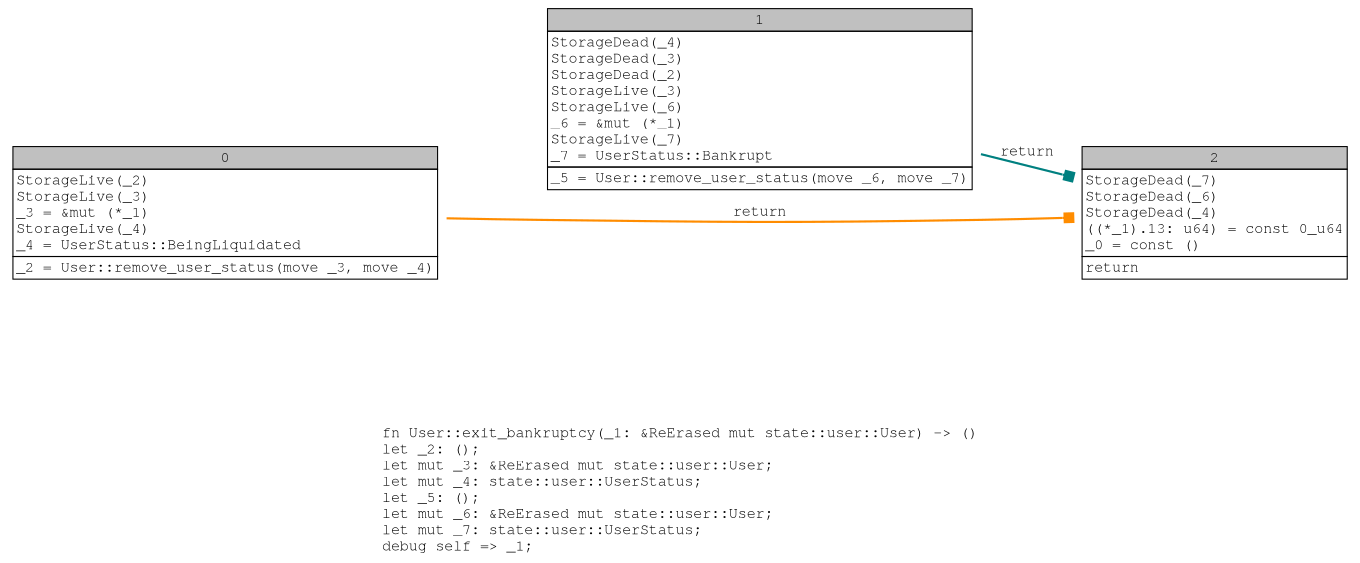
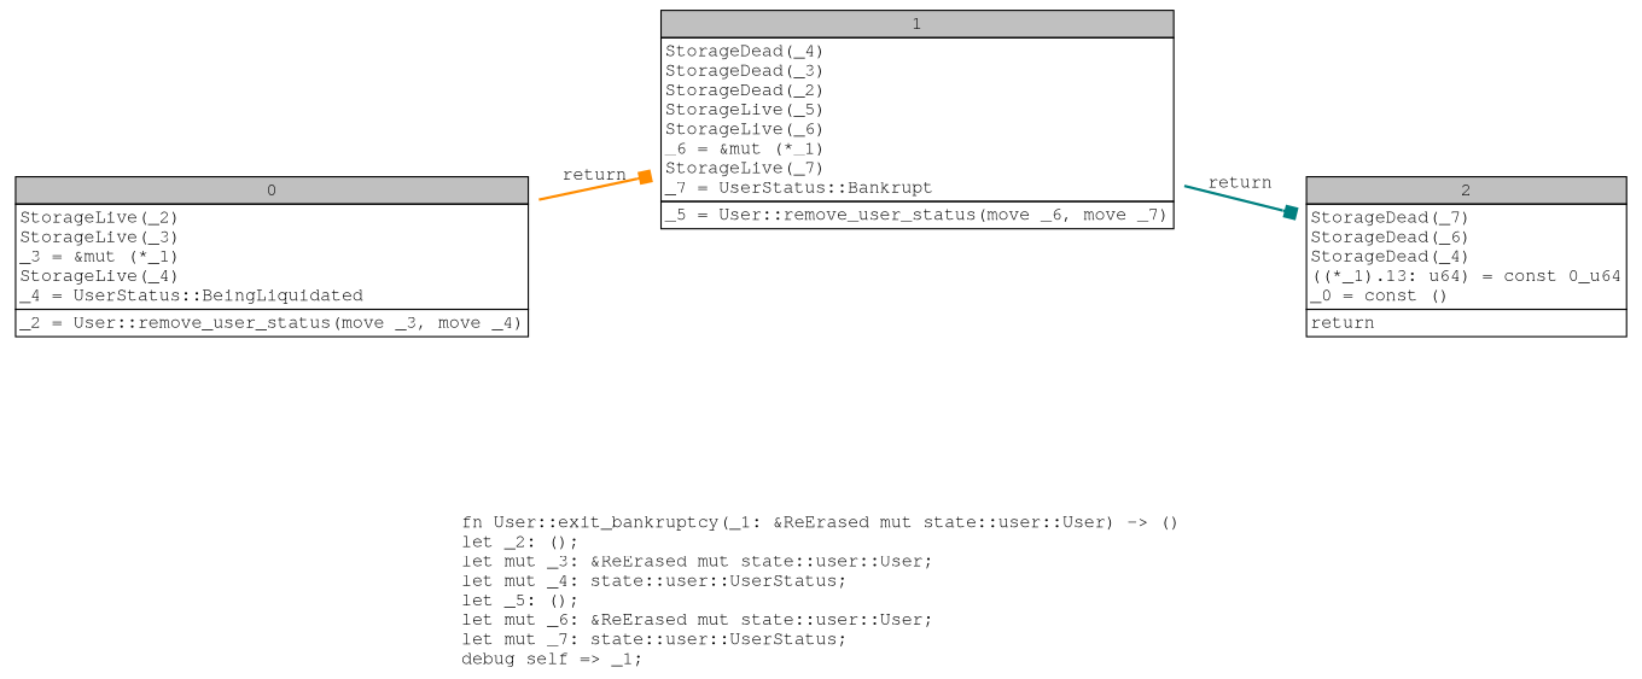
  digraph {
    fontname="Courier, monospace"
    label=<fn User::exit_bankruptcy(_1: &amp;ReErased mut state::user::User) -&gt; ()<br align="left"/>let _2: ();<br align="left"/>let mut _3: &amp;ReErased mut state::user::User;<br align="left"/>let mut _4: state::user::UserStatus;<br align="left"/>let _5: ();<br align="left"/>let mut _6: &amp;ReErased mut state::user::User;<br align="left"/>let mut _7: state::user::UserStatus;<br align="left"/>debug self =&gt; _1;<br align="left"/>>
    rankdir=LR
    node [fontname="Courier, monospace" shape=none]
    edge [arrowhead=box fontname="Courier, monospace" style=bold]
    n1 [label=<<table border="0" cellborder="1" cellspacing="0"><tr><td bgcolor="gray" align="center" colspan="1">0</td></tr><tr><td align="left" balign="left">StorageLive(_2)<br/>StorageLive(_3)<br/>_3 = &amp;mut (*_1)<br/>StorageLive(_4)<br/>_4 = UserStatus::BeingLiquidated<br/></td></tr><tr><td align="left">_2 = User::remove_user_status(move _3, move _4)</td></tr></table>>]
-   n2 [label=<<table border="0" cellborder="1" cellspacing="0"><tr><td bgcolor="gray" align="center" colspan="1">1</td></tr><tr><td align="left" balign="left">StorageDead(_4)<br/>StorageDead(_3)<br/>StorageDead(_2)<br/>StorageLive(_3)<br/>StorageLive(_6)<br/>_6 = &amp;mut (*_1)<br/>StorageLive(_7)<br/>_7 = UserStatus::Bankrupt<br/></td></tr><tr><td align="left">_5 = User::remove_user_status(move _6, move _7)</td></tr></table>>]
+   n2 [label=<<table border="0" cellborder="1" cellspacing="0"><tr><td bgcolor="gray" align="center" colspan="1">1</td></tr><tr><td align="left" balign="left">StorageDead(_4)<br/>StorageDead(_3)<br/>StorageDead(_2)<br/>StorageLive(_5)<br/>StorageLive(_6)<br/>_6 = &amp;mut (*_1)<br/>StorageLive(_7)<br/>_7 = UserStatus::Bankrupt<br/></td></tr><tr><td align="left">_5 = User::remove_user_status(move _6, move _7)</td></tr></table>>]
    n3 [label=<<table border="0" cellborder="1" cellspacing="0"><tr><td bgcolor="gray" align="center" colspan="1">2</td></tr><tr><td align="left" balign="left">StorageDead(_7)<br/>StorageDead(_6)<br/>StorageDead(_4)<br/>((*_1).13: u64) = const 0_u64<br/>_0 = const ()<br/></td></tr><tr><td align="left">return</td></tr></table>>]
-   n1 -> n3 [color=darkorange label=return]
+   n1 -> n2 [color=darkorange label=return]
    n2 -> n3 [color=teal label=return]
  }
